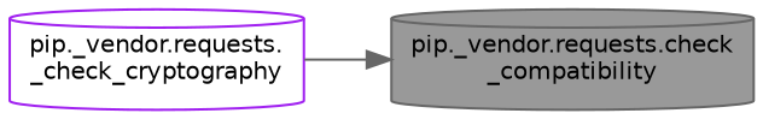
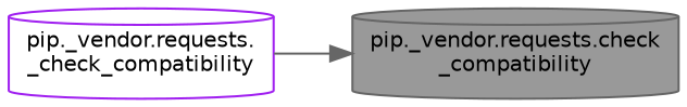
  digraph {
    rankdir=RL
    node [fontname=Helvetica fontsize=10 shape=cylinder style=filled]
    n1 [color=gray40 fillcolor=grey60 fontcolor=black height=0.2 label="pip._vendor.requests.check\l_compatibility" width=0.4]
-   n2 [color=purple fillcolor=white height=0.2 label="pip._vendor.requests.\l_check_cryptography" width=0.4]
+   n2 [color=purple fillcolor=white height=0.2 label="pip._vendor.requests.\l_check_compatibility" width=0.4]
    n1 -> n2 [color=gray40 dir=back fontname=Helvetica fontsize=10 labelfontname=Helvetica labelfontsize=10 style=solid]
  }
